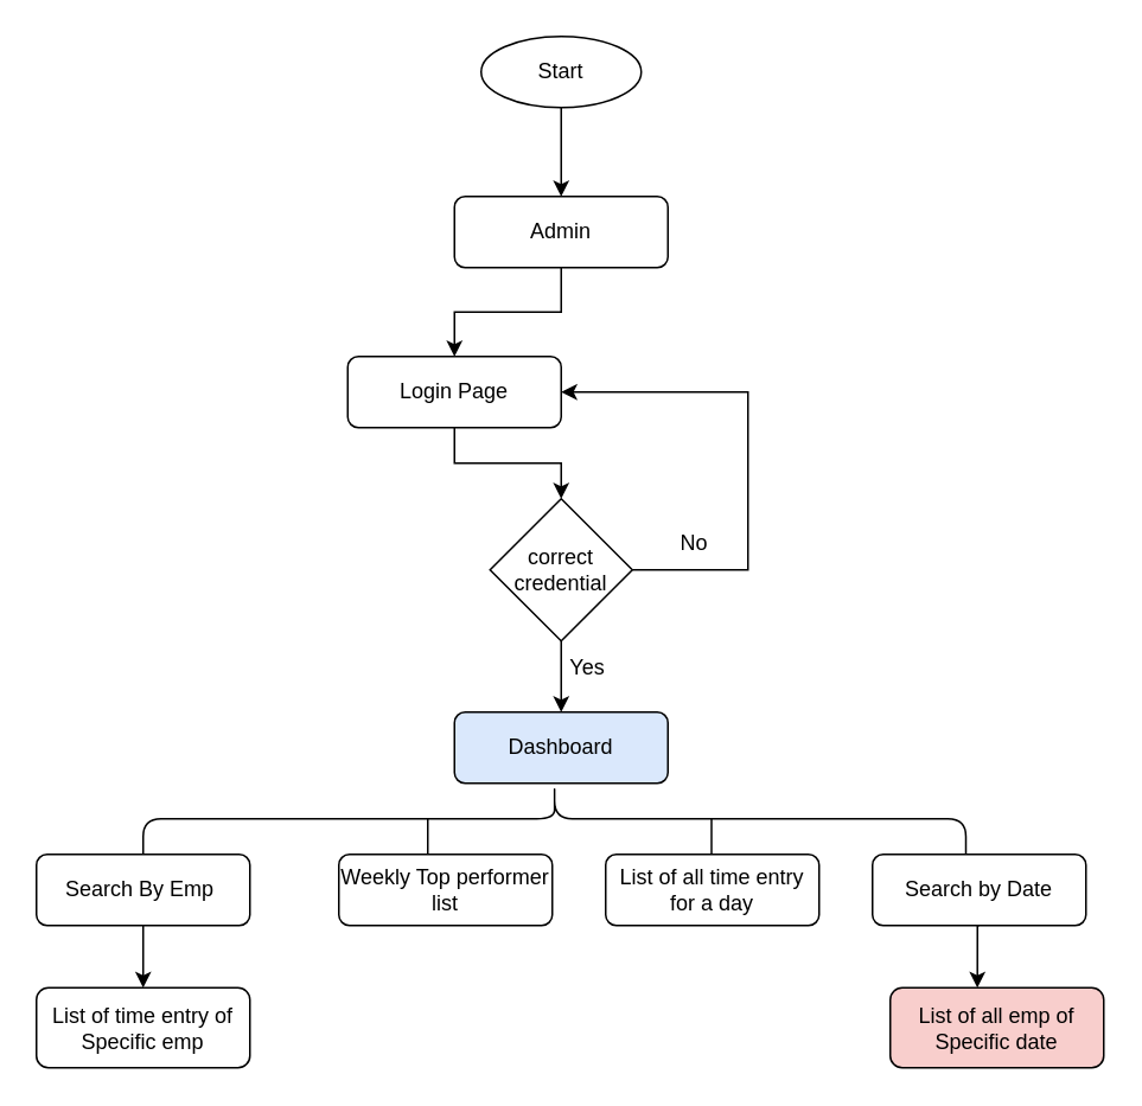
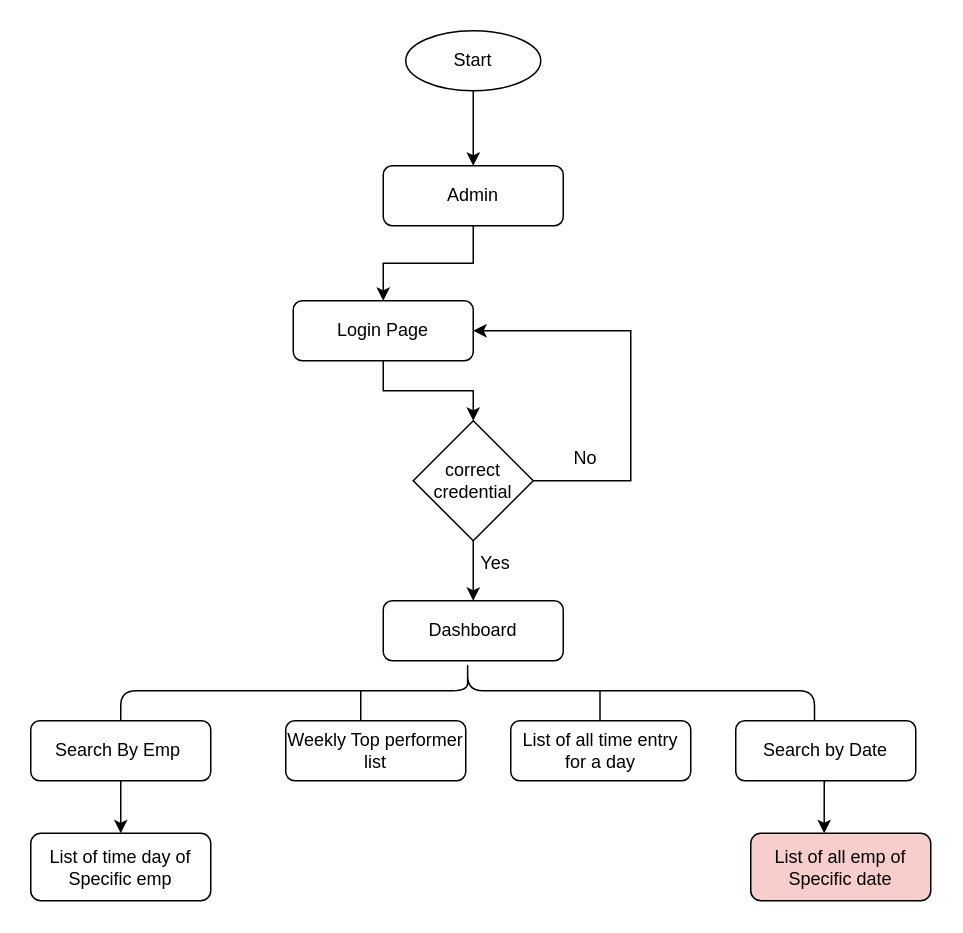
  <mxCell id="0" />
  <mxCell id="1" parent="0" />
  <mxCell id="2" style="edgeStyle=orthogonalEdgeStyle;rounded=0;orthogonalLoop=1;jettySize=auto;html=1;exitX=0.5;exitY=1;exitDx=0;exitDy=0;entryX=0.5;entryY=0;entryDx=0;entryDy=0;" edge="1" parent="1" source="3" target="12"><mxGeometry relative="1" as="geometry" /></mxCell>
  <mxCell id="3" value="Admin" style="rounded=1;whiteSpace=wrap;html=1;fontSize=12;glass=0;strokeWidth=1;shadow=0;" parent="1" vertex="1"><mxGeometry x="255" y="110" width="120" height="40" as="geometry" /></mxCell>
- <mxCell id="4" value="Dashboard" style="rounded=1;whiteSpace=wrap;html=1;fontSize=12;glass=0;strokeWidth=1;shadow=0;fillColor=#dae8fc;" parent="1" vertex="1"><mxGeometry x="255" y="400" width="120" height="40" as="geometry" /></mxCell>
+ <mxCell id="4" value="Dashboard" style="rounded=1;whiteSpace=wrap;html=1;fontSize=12;glass=0;strokeWidth=1;shadow=0;" parent="1" vertex="1"><mxGeometry x="255" y="400" width="120" height="40" as="geometry" /></mxCell>
  <mxCell id="5" value="" style="edgeStyle=orthogonalEdgeStyle;rounded=0;orthogonalLoop=1;jettySize=auto;html=1;" edge="1" parent="1" source="6" target="3"><mxGeometry relative="1" as="geometry" /></mxCell>
  <mxCell id="6" value="Start" style="ellipse;whiteSpace=wrap;html=1;" vertex="1" parent="1"><mxGeometry x="270" y="20" width="90" height="40" as="geometry" /></mxCell>
  <mxCell id="7" style="edgeStyle=orthogonalEdgeStyle;rounded=0;orthogonalLoop=1;jettySize=auto;html=1;exitX=0.5;exitY=1;exitDx=0;exitDy=0;entryX=0.5;entryY=0;entryDx=0;entryDy=0;" edge="1" parent="1" source="9" target="4"><mxGeometry relative="1" as="geometry" /></mxCell>
  <mxCell id="8" style="edgeStyle=orthogonalEdgeStyle;rounded=0;orthogonalLoop=1;jettySize=auto;html=1;exitX=1;exitY=0.5;exitDx=0;exitDy=0;entryX=1;entryY=0.5;entryDx=0;entryDy=0;" edge="1" parent="1" source="9" target="12"><mxGeometry relative="1" as="geometry"><Array as="points"><mxPoint x="420" y="320" /><mxPoint x="420" y="220" /></Array></mxGeometry></mxCell>
  <mxCell id="9" value="correct credential" style="rhombus;whiteSpace=wrap;html=1;" vertex="1" parent="1"><mxGeometry x="275" y="280" width="80" height="80" as="geometry" /></mxCell>
  <mxCell id="10" value="Yes" style="text;html=1;align=center;verticalAlign=middle;whiteSpace=wrap;rounded=0;" vertex="1" parent="1"><mxGeometry x="300" y="360" width="60" height="30" as="geometry" /></mxCell>
  <mxCell id="11" style="edgeStyle=orthogonalEdgeStyle;rounded=0;orthogonalLoop=1;jettySize=auto;html=1;exitX=0.5;exitY=1;exitDx=0;exitDy=0;entryX=0.5;entryY=0;entryDx=0;entryDy=0;" edge="1" parent="1" source="12" target="9"><mxGeometry relative="1" as="geometry" /></mxCell>
  <mxCell id="12" value="Login Page" style="rounded=1;whiteSpace=wrap;html=1;" vertex="1" parent="1"><mxGeometry x="195" y="200" width="120" height="40" as="geometry" /></mxCell>
  <mxCell id="13" value="No" style="text;html=1;align=center;verticalAlign=middle;whiteSpace=wrap;rounded=0;" vertex="1" parent="1"><mxGeometry x="360" y="290" width="60" height="30" as="geometry" /></mxCell>
  <mxCell id="14" value="" style="shape=curlyBracket;whiteSpace=wrap;html=1;rounded=1;labelPosition=left;verticalLabelPosition=middle;align=right;verticalAlign=middle;direction=south;" vertex="1" parent="1"><mxGeometry x="80" y="440" width="462.5" height="40" as="geometry" /></mxCell>
  <mxCell id="15" style="edgeStyle=orthogonalEdgeStyle;rounded=0;orthogonalLoop=1;jettySize=auto;html=1;exitX=0.5;exitY=1;exitDx=0;exitDy=0;entryX=0.5;entryY=0;entryDx=0;entryDy=0;" edge="1" parent="1" source="16" target="22"><mxGeometry relative="1" as="geometry" /></mxCell>
  <mxCell id="16" value="Search By Emp&amp;nbsp;" style="rounded=1;whiteSpace=wrap;html=1;" vertex="1" parent="1"><mxGeometry x="20" y="480" width="120" height="40" as="geometry" /></mxCell>
  <mxCell id="17" value="Search by Date" style="rounded=1;whiteSpace=wrap;html=1;" vertex="1" parent="1"><mxGeometry x="490" y="480" width="120" height="40" as="geometry" /></mxCell>
  <mxCell id="18" value="List of all time entry for a day" style="rounded=1;whiteSpace=wrap;html=1;" vertex="1" parent="1"><mxGeometry x="340" y="480" width="120" height="40" as="geometry" /></mxCell>
  <mxCell id="19" value="Weekly Top performer list" style="rounded=1;whiteSpace=wrap;html=1;" vertex="1" parent="1"><mxGeometry x="190" y="480" width="120" height="40" as="geometry" /></mxCell>
  <mxCell id="20" value="" style="endArrow=none;html=1;rounded=0;" edge="1" parent="1"><mxGeometry width="50" height="50" relative="1" as="geometry"><mxPoint x="240" y="480" as="sourcePoint" /><mxPoint x="240" y="460" as="targetPoint" /></mxGeometry></mxCell>
  <mxCell id="21" value="" style="endArrow=none;html=1;rounded=0;" edge="1" parent="1"><mxGeometry width="50" height="50" relative="1" as="geometry"><mxPoint x="399.5" y="480" as="sourcePoint" /><mxPoint x="399.5" y="460" as="targetPoint" /></mxGeometry></mxCell>
- <mxCell id="22" value="List of time entry of Specific emp" style="rounded=1;whiteSpace=wrap;html=1;" vertex="1" parent="1"><mxGeometry x="20" y="555" width="120" height="45" as="geometry" /></mxCell>
+ <mxCell id="22" value="List of time day of Specific emp" style="rounded=1;whiteSpace=wrap;html=1;" vertex="1" parent="1"><mxGeometry x="20" y="555" width="120" height="45" as="geometry" /></mxCell>
  <mxCell id="23" value="List of all emp of Specific date" style="rounded=1;whiteSpace=wrap;html=1;fillColor=#f8cecc;" vertex="1" parent="1"><mxGeometry x="500" y="555" width="120" height="45" as="geometry" /></mxCell>
  <mxCell id="24" style="edgeStyle=orthogonalEdgeStyle;rounded=0;orthogonalLoop=1;jettySize=auto;html=1;exitX=0.5;exitY=1;exitDx=0;exitDy=0;entryX=0.408;entryY=0;entryDx=0;entryDy=0;entryPerimeter=0;" edge="1" parent="1" source="17" target="23"><mxGeometry relative="1" as="geometry" /></mxCell>
